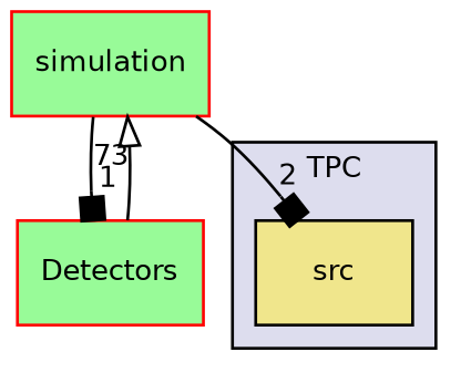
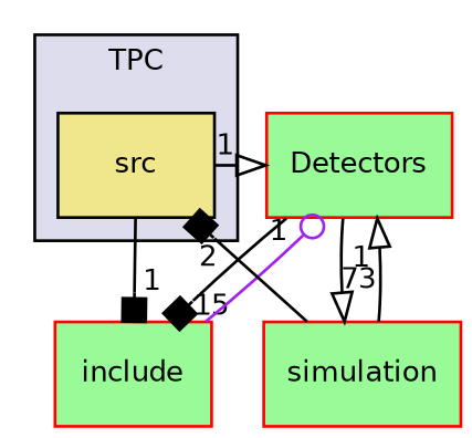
  digraph {
    compound=true
    node [fillcolor=palegreen fontname=Helvetica fontsize=10 shape=box style=filled color=red]
    edge [arrowhead=box color=black headlabel=1 labeldistance=1.5 labelfontname=Helvetica labelfontsize=10]
    n1 [fillcolor=khaki label=src pencolor=black color=""]
    n2 [label=Detectors]
+   n3 [label=include]
    n4 [label=simulation]
    subgraph cluster_1 {
      bgcolor="#ddddee"
      fontname=Helvetica
      fontsize=10
      label=TPC
      pencolor=black
      n1
    }
+   n1 -> n2 [arrowhead=onormal]
+   n1 -> n3
+   n2 -> n3 [headlabel=15]
    n2 -> n4 [arrowhead=onormal headlabel=73]
+   n3 -> n2 [arrowhead=odot color=purple]
    n4 -> n1 [headlabel=2]
-   n4 -> n2
+   n4 -> n2 [arrowhead=onormal]
  }
